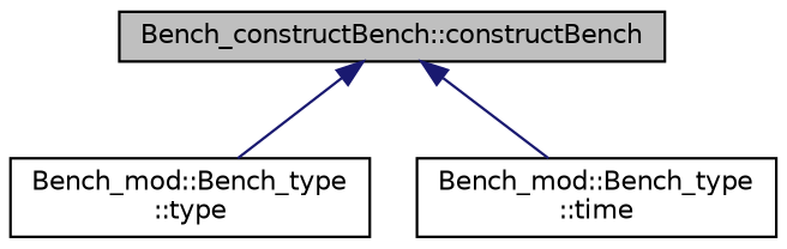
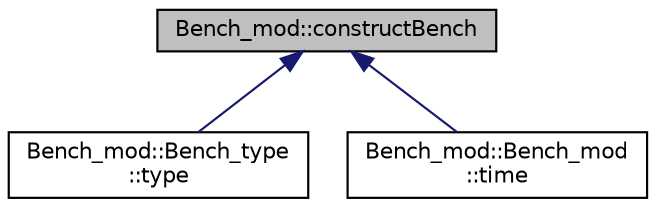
  digraph {
    rankdir=TB
    node [color=black fillcolor=white fontname=Helvetica fontsize=10 shape=record style=filled]
    edge [color=midnightblue dir=back fontname=Helvetica fontsize=10 labelfontname=Helvetica labelfontsize=10 style=solid]
-   n1 [fillcolor=grey75 fontcolor=black height=0.2 label="Bench_constructBench::constructBench" width=0.4]
+   n1 [fillcolor=grey75 fontcolor=black height=0.2 label="Bench_mod::constructBench" width=0.4]
    n2 [height=0.2 label="Bench_mod::Bench_type\l::type" width=0.4]
-   n3 [height=0.2 label="Bench_mod::Bench_type\l::time" width=0.4]
+   n3 [height=0.2 label="Bench_mod::Bench_mod\l::time" width=0.4]
    n1 -> n2
    n1 -> n3
  }
